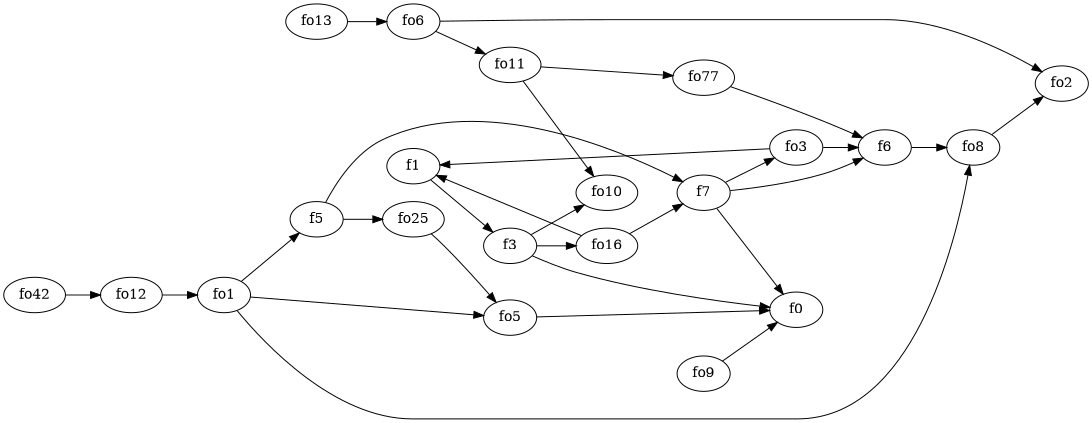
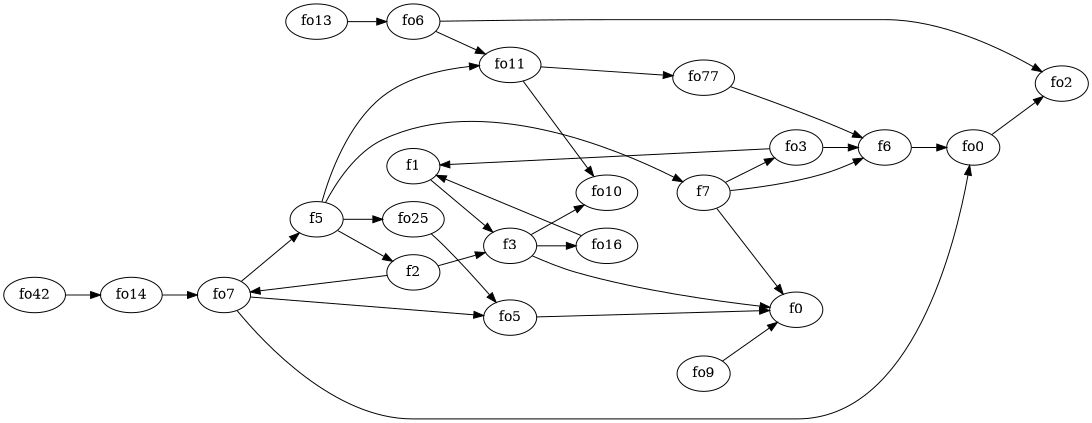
  strict digraph {
    rankdir=LR
    edge [weight=2]
    f1
    f3
    n3 [label=f0]
    fo16
    fo10
-   fo14 [label=fo12]
-   fo7 [label=fo1]
+   fo14
+   fo7
+   f2
    f5
    fo5
-   fo8
+   fo8 [label=fo0]
    f7
    fo11
    n14 [label=fo25]
    f6
    fo3
    n17 [label=fo77]
    fo6
    fo2
    fo13
    fo9
    n22 [label=fo42]
    f1 -> f3
    f3 -> n3
    f3 -> fo16
    f3 -> fo10
    fo16 -> f1
-   fo16 -> f7
    fo14 -> fo7
    fo7 -> f5
    fo7 -> fo5
    fo7 -> fo8
+   f2 -> f3
+   f2 -> fo7
+   f5 -> f2
    f5 -> f7
+   f5 -> fo11
    f5 -> n14
    fo5 -> n3
    fo8 -> fo2
    f7 -> n3
    f7 -> f6
    f7 -> fo3
    fo11 -> fo10
    fo11 -> n17
    n14 -> fo5
    f6 -> fo8
    fo3 -> f1
    fo3 -> f6
    n17 -> f6
    fo6 -> fo11
    fo6 -> fo2
    fo13 -> fo6
    fo9 -> n3
    n22 -> fo14
  }
